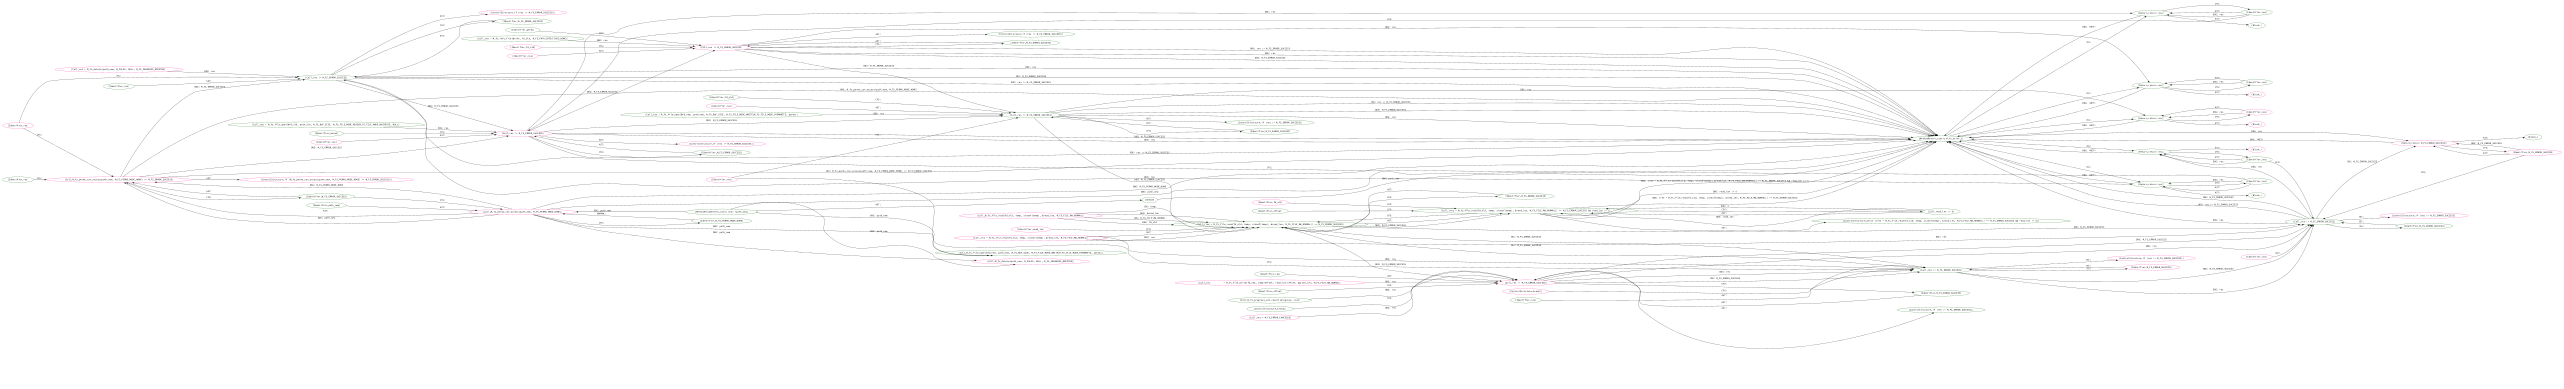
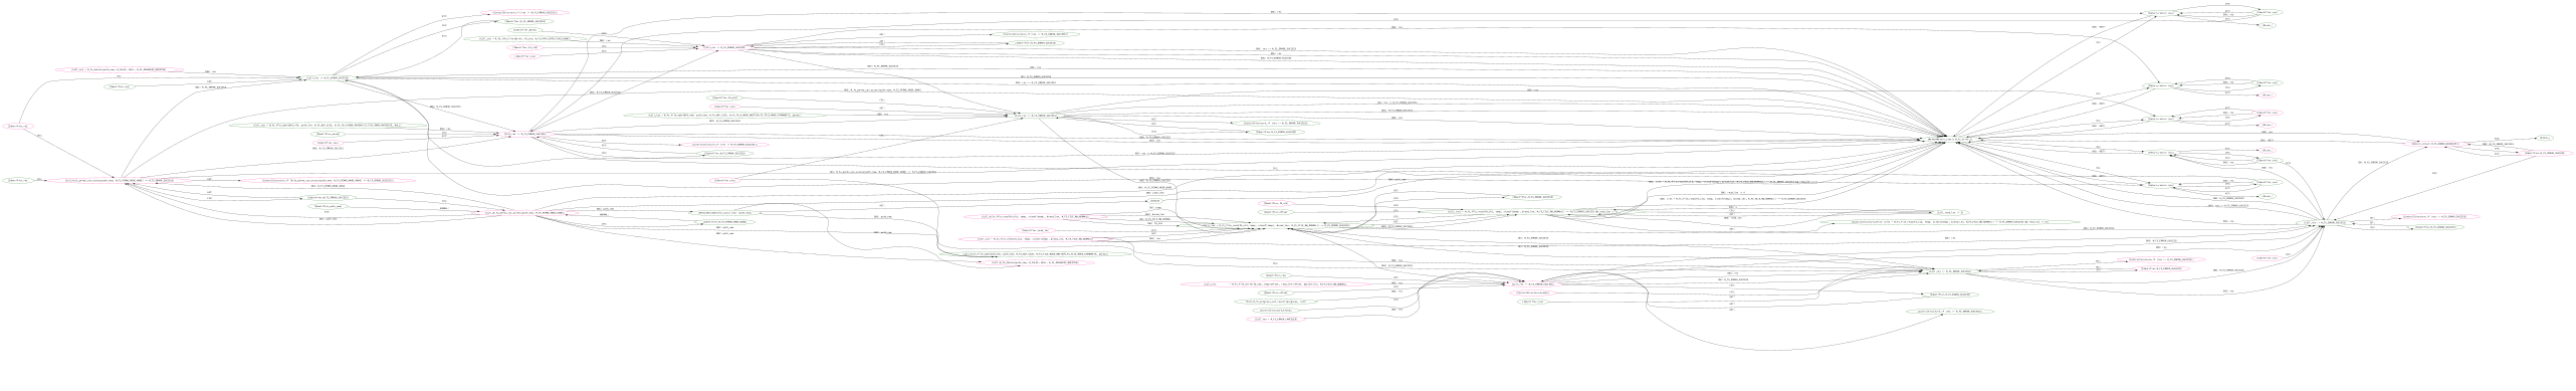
  digraph {
    fontname="Source Code Pro"
    rankdir=LR
    node [color=darkgreen fontname="Source Code Pro"]
    edge [fontname="Source Code Pro"]
    n1 [color=deeppink label="(Call,M_fs_perms_can_access(path_new, M_FS_PERMS_MODE_NONE) == M_FS_ERROR_SUCCESS)"]
    n2 [label="(Call,res != M_FS_ERROR_SUCCESS)"]
    n3 [color=deeppink label="(Call,res != M_FS_ERROR_SUCCESS)"]
    n4 [label="(MethodReturn,static M_fs_error_t)"]
    n5 [color=deeppink label="(ControlStructure,if (M_fs_perms_can_access(path_new, M_FS_PERMS_MODE_NONE) == M_FS_ERROR_SUCCESS))"]
    n6 [label="(Identifier,M_FS_ERROR_SUCCESS)"]
    n7 [label="(Return,return res;)"]
    n8 [label="(Identifier,M_FS_ERROR_SUCCESS)"]
    n9 [color=deeppink label="(ControlStructure,if (res != M_FS_ERROR_SUCCESS))"]
    n10 [label="(Return,return res;)"]
    n11 [color=deeppink label="(Call,res != M_FS_ERROR_SUCCESS)"]
    n12 [label="(Call,res != M_FS_ERROR_SUCCESS)"]
    n13 [label="(Identifier,M_FS_ERROR_SUCCESS)"]
    n14 [color=deeppink label="(ControlStructure,if (res != M_FS_ERROR_SUCCESS))"]
    n15 [label="(Return,return res;)"]
    n16 [label="(Return,return res;)"]
    n17 [label="(Return,return res;)"]
-   n18 [color=deeppink label="(Return,return M_FS_ERROR_SUCCESS;)"]
+   n18 [color=deeppink label="(Return,return M_FS_ERROR_NOCREATE;)"]
    n19 [color=deeppink label="(Call,M_fs_perms_can_access(path_new, M_FS_PERMS_MODE_NONE))"]
    n20 [label="(Identifier,M_FS_PERMS_MODE_NONE)"]
    n21 [color=deeppink label="(Call,M_fs_delete(path_new, M_FALSE, NULL, M_FS_PROGRESS_NOEXTRA))"]
    n22 [label="(Call,M_fs_file_open(&fd_new, path_new, M_FS_BUF_SIZE, M_FS_FILE_MODE_WRITE|M_FS_FILE_MODE_OVERWRITE, perms))"]
    n23 [label="(MethodParameterIn,const char *path_new)"]
    1000104
    n25 [label="(Identifier,res)"]
    n26 [label="(Block,)"]
    n27 [label="(Block,)"]
    n28 [label="(Identifier,res)"]
    n29 [label="(Identifier,M_FS_ERROR_SUCCESS)"]
    n30 [label="(ControlStructure,if (res != M_FS_ERROR_SUCCESS))"]
    n31 [label="(Call,(res = M_fs_file_read(fd_old, temp, sizeof(temp), &read_len, M_FS_FILE_RW_NORMAL)) == M_FS_ERROR_SUCCESS)"]
    n32 [label="(ControlStructure,if (res != M_FS_ERROR_SUCCESS))"]
    n33 [label="(Identifier,M_FS_ERROR_SUCCESS)"]
    n34 [color=deeppink label="(Block,)"]
    n35 [label="(Identifier,res)"]
    n36 [color=deeppink label="(Block,)"]
    n37 [color=deeppink label="(Identifier,res)"]
    n38 [label="(Call,(res = M_fs_file_read(fd_old, temp, sizeof(temp), &read_len, M_FS_FILE_RW_NORMAL)) == M_FS_ERROR_SUCCESS && read_len != 0)"]
    n39 [color=deeppink label="(Call,res != M_FS_ERROR_SUCCESS)"]
    n40 [label="(Call,res != M_FS_ERROR_SUCCESS)"]
    n41 [label="(Call,res != M_FS_ERROR_SUCCESS)"]
    n42 [label="(Identifier,M_FS_ERROR_SUCCESS)"]
    n43 [label="(ControlStructure,while ((res = M_fs_file_read(fd_old, temp, sizeof(temp), &read_len, M_FS_FILE_RW_NORMAL)) == M_FS_ERROR_SUCCESS && read_len != 0))"]
    n44 [label="(Call,read_len != 0)"]
    n45 [label="(ControlStructure,if (res != M_FS_ERROR_SUCCESS))"]
    n46 [label="(Identifier,M_FS_ERROR_SUCCESS)"]
    n47 [color=deeppink label="(ControlStructure,if (res != M_FS_ERROR_SUCCESS))"]
    n48 [color=deeppink label="(Identifier,M_FS_ERROR_SUCCESS)"]
    n49 [label="(Identifier,M_FS_ERROR_SUCCESS)"]
    n50 [color=deeppink label="(ControlStructure,if (res != M_FS_ERROR_SUCCESS))"]
    n51 [label="(Identifier,res)"]
    n52 [color=deeppink label="(Block,)"]
    n53 [label="(Block,)"]
    n54 [color=deeppink label="(Identifier,M_FS_ERROR_SUCCESS)"]
    n55 [label="(Call,res = M_fs_file_open(&fd_old, path_old, M_FS_BUF_SIZE, M_FS_FILE_MODE_READ|M_FS_FILE_MODE_NOCREATE, NULL))"]
    n56 [color=deeppink label="(Identifier,res)"]
    n57 [label="(Identifier,path_new)"]
    n58 [label="(Identifier,perms)"]
    n59 [label="(Identifier,fd_old)"]
    n60 [label="(Call,res = M_fs_info_file(&info, fd_old, M_FS_PATH_INFO_FLAGS_NONE))"]
    n61 [label="(Call,M_fs_progress_set_result(progress, res))"]
    n62 [color=deeppink label="(Identifier,res)"]
    n63 [label="(Identifier,perms)"]
    n64 [color=deeppink label="(Identifier,res)"]
    n65 [color=deeppink label="(Call,M_fs_file_read(fd_old, temp, sizeof(temp), &read_len, M_FS_FILE_RW_NORMAL))"]
    n66 [color=deeppink label="(Identifier,res)"]
    n67 [color=deeppink label="(Identifier,fd_old)"]
    n68 [label="(ControlStructure,break;)"]
    n69 [color=deeppink label="(Call,res = M_FS_ERROR_CANCELED)"]
    n70 [color=deeppink label="(Identifier,res)"]
    n71 [label="(Identifier,res)"]
    n72 [label="(Call,res = M_fs_file_open(&fd_new, path_new, M_FS_BUF_SIZE, M_FS_FILE_MODE_WRITE|M_FS_FILE_MODE_OVERWRITE, perms))"]
    n73 [label="(Identifier,res)"]
    n74 [label="(Identifier,res)"]
    n75 [color=deeppink label="(ControlStructure,break;)"]
    n76 [color=deeppink label="(Identifier,fd_old)"]
    n77 [label="(Identifier,res)"]
    n78 [label="(Identifier,offset)"]
    n79 [color=deeppink label="(Call,res          = M_fs_file_write(fd_new, temp+offset, read_len-offset, &wrote_len, M_FS_FILE_RW_NORMAL))"]
    n80 [label="(Identifier,offset)"]
    n81 [color=deeppink label="(Call,res = M_fs_delete(path_new, M_FALSE, NULL, M_FS_PROGRESS_NOEXTRA))"]
    n82 [color=deeppink label="(Call,res = M_fs_file_read(fd_old, temp, sizeof(temp), &read_len, M_FS_FILE_RW_NORMAL))"]
    n83 [color=deeppink label="(Identifier,res)"]
    n84 [color=deeppink label="(Identifier,read_len)"]
    n1 -> n2 [label="DDG: M_FS_ERROR_SUCCESS"]
    n1 -> n3 [label="DDG: M_FS_ERROR_SUCCESS"]
    n1 -> n4 [label="DDG: M_fs_perms_can_access(path_new, M_FS_PERMS_MODE_NONE)"]
    n1 -> n4 [label="DDG: M_fs_perms_can_access(path_new, M_FS_PERMS_MODE_NONE) == M_FS_ERROR_SUCCESS"]
    n1 -> n5 [label="AST: "]
    n1 -> n6 [label="CFG: "]
    n2 -> n3 [label="DDG: M_FS_ERROR_SUCCESS"]
    n2 -> n4 [label="DDG: res"]
    n2 -> n4 [label="DDG: M_FS_ERROR_SUCCESS"]
    n2 -> n4 [label="DDG: res != M_FS_ERROR_SUCCESS"]
    n2 -> n7 [label="DDG: res"]
    n2 -> n8 [label="CFG: "]
    n2 -> n9 [label="AST: "]
    n3 -> n4 [label="DDG: M_FS_ERROR_SUCCESS"]
    n3 -> n4 [label="DDG: res"]
    n3 -> n4 [label="DDG: res != M_FS_ERROR_SUCCESS"]
    n3 -> n10 [label="DDG: res"]
    n3 -> n11 [label="DDG: M_FS_ERROR_SUCCESS"]
    n3 -> n12 [label="DDG: M_FS_ERROR_SUCCESS"]
    n3 -> n13 [label="CFG: "]
    n3 -> n14 [label="AST: "]
    n4 -> n7 [label="CFG: "]
    n4 -> n10 [label="CFG: "]
    n4 -> n15 [label="CFG: "]
    n4 -> n16 [label="CFG: "]
    n4 -> n17 [label="CFG: "]
    n4 -> n18 [label="DDG: res"]
    n6 -> n1 [label="AST: "]
    n6 -> n19 [label="CFG: "]
    n7 -> n4 [label="DDG: <RET>"]
    n7 -> n25 [label="CFG: "]
    n7 -> n26 [label="AST: "]
    n8 -> n2 [label="AST: "]
    n10 -> n4 [label="DDG: <RET>"]
    n10 -> n27 [label="AST: "]
    n10 -> n28 [label="CFG: "]
    n11 -> n4 [label="DDG: res"]
    n11 -> n4 [label="DDG: M_FS_ERROR_SUCCESS"]
    n11 -> n4 [label="DDG: res != M_FS_ERROR_SUCCESS"]
    n11 -> n12 [label="DDG: M_FS_ERROR_SUCCESS"]
    n11 -> n15 [label="DDG: res"]
    n11 -> n29 [label="CFG: "]
    n11 -> n30 [label="AST: "]
    n12 -> n4 [label="DDG: res != M_FS_ERROR_SUCCESS"]
    n12 -> n4 [label="DDG: M_FS_ERROR_SUCCESS"]
    n12 -> n4 [label="DDG: res"]
    n12 -> n16 [label="DDG: res"]
    n12 -> n31 [label="DDG: M_FS_ERROR_SUCCESS"]
    n12 -> n32 [label="AST: "]
    n12 -> n33 [label="CFG: "]
    n13 -> n3 [label="AST: "]
    n15 -> n4 [label="DDG: <RET>"]
    n15 -> n34 [label="AST: "]
    n15 -> n35 [label="CFG: "]
    n16 -> n4 [label="DDG: <RET>"]
    n16 -> n36 [label="AST: "]
    n16 -> n37 [label="CFG: "]
    n17 -> n4 [label="DDG: <RET>"]
    n17 -> n51 [label="CFG: "]
    n17 -> n52 [label="AST: "]
    n18 -> n4 [label="DDG: <RET>"]
    n18 -> n53 [label="AST: "]
    n18 -> n54 [label="CFG: "]
    n19 -> n1 [label="AST: "]
    n19 -> n1 [label="DDG: path_new"]
    n19 -> n1 [label="DDG: M_FS_PERMS_MODE_NONE"]
    n19 -> n4 [label="DDG: M_FS_PERMS_MODE_NONE"]
    n19 -> n4 [label="DDG: path_new"]
    n19 -> n20 [label="CFG: "]
    n19 -> n21 [label="DDG: path_new"]
    n19 -> n22 [label="DDG: path_new"]
    n20 -> n19 [label="NORMAL: "]
-   n23 -> n19 [label="DDG: path_new"]
+   n19 -> n23 [label="DDG: path_new"]
    n23 -> n21 [label="DDG: path_new"]
    n23 -> n22 [label="DDG: path_new"]
    n23 -> 1000104 [label="AST: "]
    1000104 -> n4 [label="DDG: path_new"]
    n25 -> n2 [label="CFG: "]
    n25 -> n7 [label="AST: "]
    n25 -> n7 [label="DDG: res"]
    n28 -> n3 [label="CFG: "]
    n28 -> n10 [label="AST: "]
    n28 -> n10 [label="DDG: res"]
    n29 -> n11 [label="AST: "]
    n31 -> n38 [label="AST: "]
    n31 -> n38 [label="DDG: M_FS_ERROR_SUCCESS"]
    n31 -> n39 [label="DDG: M_FS_ERROR_SUCCESS"]
    n31 -> n40 [label="DDG: M_FS_ERROR_SUCCESS"]
    n31 -> n41 [label="DDG: M_FS_ERROR_SUCCESS"]
    n31 -> n42 [label="CFG: "]
    n33 -> n12 [label="AST: "]
    n35 -> n15 [label="AST: "]
    n35 -> n15 [label="DDG: res"]
    n37 -> n16 [label="AST: "]
    n37 -> n16 [label="DDG: res"]
    n38 -> n4 [label="DDG: (res = M_fs_file_read(fd_old, temp, sizeof(temp), &read_len, M_FS_FILE_RW_NORMAL)) == M_FS_ERROR_SUCCESS && read_len != 0"]
    n38 -> n4 [label="DDG: read_len != 0"]
    n38 -> n4 [label="DDG: (res = M_fs_file_read(fd_old, temp, sizeof(temp), &read_len, M_FS_FILE_RW_NORMAL)) == M_FS_ERROR_SUCCESS"]
    n38 -> n31 [label="CFG: "]
    n38 -> n43 [label="AST: "]
    n38 -> n44 [label="CFG: "]
    n39 -> n40 [label="DDG: res"]
    n39 -> n40 [label="DDG: M_FS_ERROR_SUCCESS"]
    n39 -> n41 [label="DDG: res"]
    n39 -> n41 [label="DDG: M_FS_ERROR_SUCCESS"]
    n39 -> n45 [label="AST: "]
    n39 -> n46 [label="CFG: "]
    n40 -> n31 [label="DDG: M_FS_ERROR_SUCCESS"]
    n40 -> n41 [label="DDG: res"]
    n40 -> n41 [label="DDG: M_FS_ERROR_SUCCESS"]
    n40 -> n47 [label="AST: "]
    n40 -> n48 [label="CFG: "]
    n41 -> n4 [label="DDG: M_FS_ERROR_SUCCESS"]
    n41 -> n4 [label="DDG: res != M_FS_ERROR_SUCCESS"]
    n41 -> n4 [label="DDG: res"]
    n41 -> n17 [label="DDG: res"]
    n41 -> n18 [label="DDG: M_FS_ERROR_SUCCESS"]
    n41 -> n49 [label="CFG: "]
    n41 -> n50 [label="AST: "]
    n42 -> n31 [label="AST: "]
    n44 -> n38 [label="AST: "]
    n44 -> n38 [label="DDG: read_len"]
    n44 -> n38 [label="DDG: 0"]
    n46 -> n39 [label="AST: "]
    n48 -> n40 [label="AST: "]
    n49 -> n41 [label="AST: "]
    n51 -> n17 [label="AST: "]
    n51 -> n17 [label="DDG: res"]
    n51 -> n41 [label="CFG: "]
    n54 -> n18 [label="AST: "]
    n54 -> n18 [label="DDG: M_FS_ERROR_SUCCESS"]
    n54 -> n41 [label="CFG: "]
    n55 -> n3 [label="DDG: res"]
    n56 -> n11 [label="AST: "]
-   n57 -> n19 [label="AST: "]
+   n57 -> n19 [label="NORMAL: "]
    n58 -> n11 [label="CFG: "]
    n59 -> n12 [label="CFG: "]
    n60 -> n11 [label="DDG: res"]
    n61 -> n39 [label="DDG: res"]
    n62 -> n12 [label="AST: "]
    n63 -> n3 [label="CFG: "]
    n64 -> n3 [label="AST: "]
    n65 -> n31 [label="DDG: &read_len"]
    n65 -> n31 [label="DDG: M_FS_FILE_RW_NORMAL"]
    n65 -> n31 [label="DDG: fd_old"]
    n65 -> n31 [label="DDG: temp"]
    n66 -> n1 [label="CFG: "]
    n66 -> n2 [label="CFG: "]
    n67 -> n11 [label="CFG: "]
    n68 -> n39 [label="CFG: "]
    n69 -> n39 [label="DDG: res"]
    n70 -> n41 [label="AST: "]
    n71 -> n2 [label="AST: "]
    n72 -> n12 [label="DDG: res"]
    n73 -> n39 [label="AST: "]
    n74 -> n1 [label="CFG: "]
    n75 -> n40 [label="CFG: "]
    n76 -> n38 [label="CFG: "]
    n77 -> n40 [label="AST: "]
    n78 -> n38 [label="CFG: "]
    n79 -> n39 [label="DDG: res"]
    n80 -> n39 [label="CFG: "]
    n81 -> n2 [label="DDG: res"]
    n82 -> n31 [label="AST: "]
    n82 -> n31 [label="DDG: res"]
    n82 -> n40 [label="DDG: res"]
    n82 -> n41 [label="DDG: res"]
    n83 -> n12 [label="CFG: "]
    n83 -> n40 [label="CFG: "]
    n84 -> n31 [label="CFG: "]
  }
